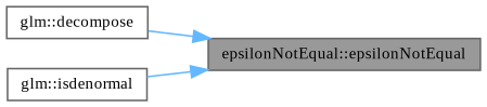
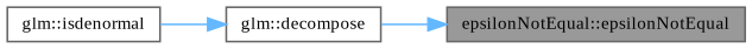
  digraph {
    fontname="Liberation Serif"
    rankdir=RL
    node [color=grey40 fillcolor=white fontname="Liberation Serif" fontsize=10 shape=box style=filled]
    edge [color=steelblue1 dir=back fontname="Liberation Serif" fontsize=10 labelfontname=Helvetica labelfontsize=10 style=solid]
    n1 [color=gray40 fillcolor=grey60 fontcolor=black height=0.2 label="epsilonNotEqual::epsilonNotEqual" width=0.4]
    n2 [height=0.2 label="glm::decompose" width=0.4]
    n3 [height=0.2 label="glm::isdenormal" width=0.4]
    n1 -> n2
-   n1 -> n3
+   n2 -> n3
  }
